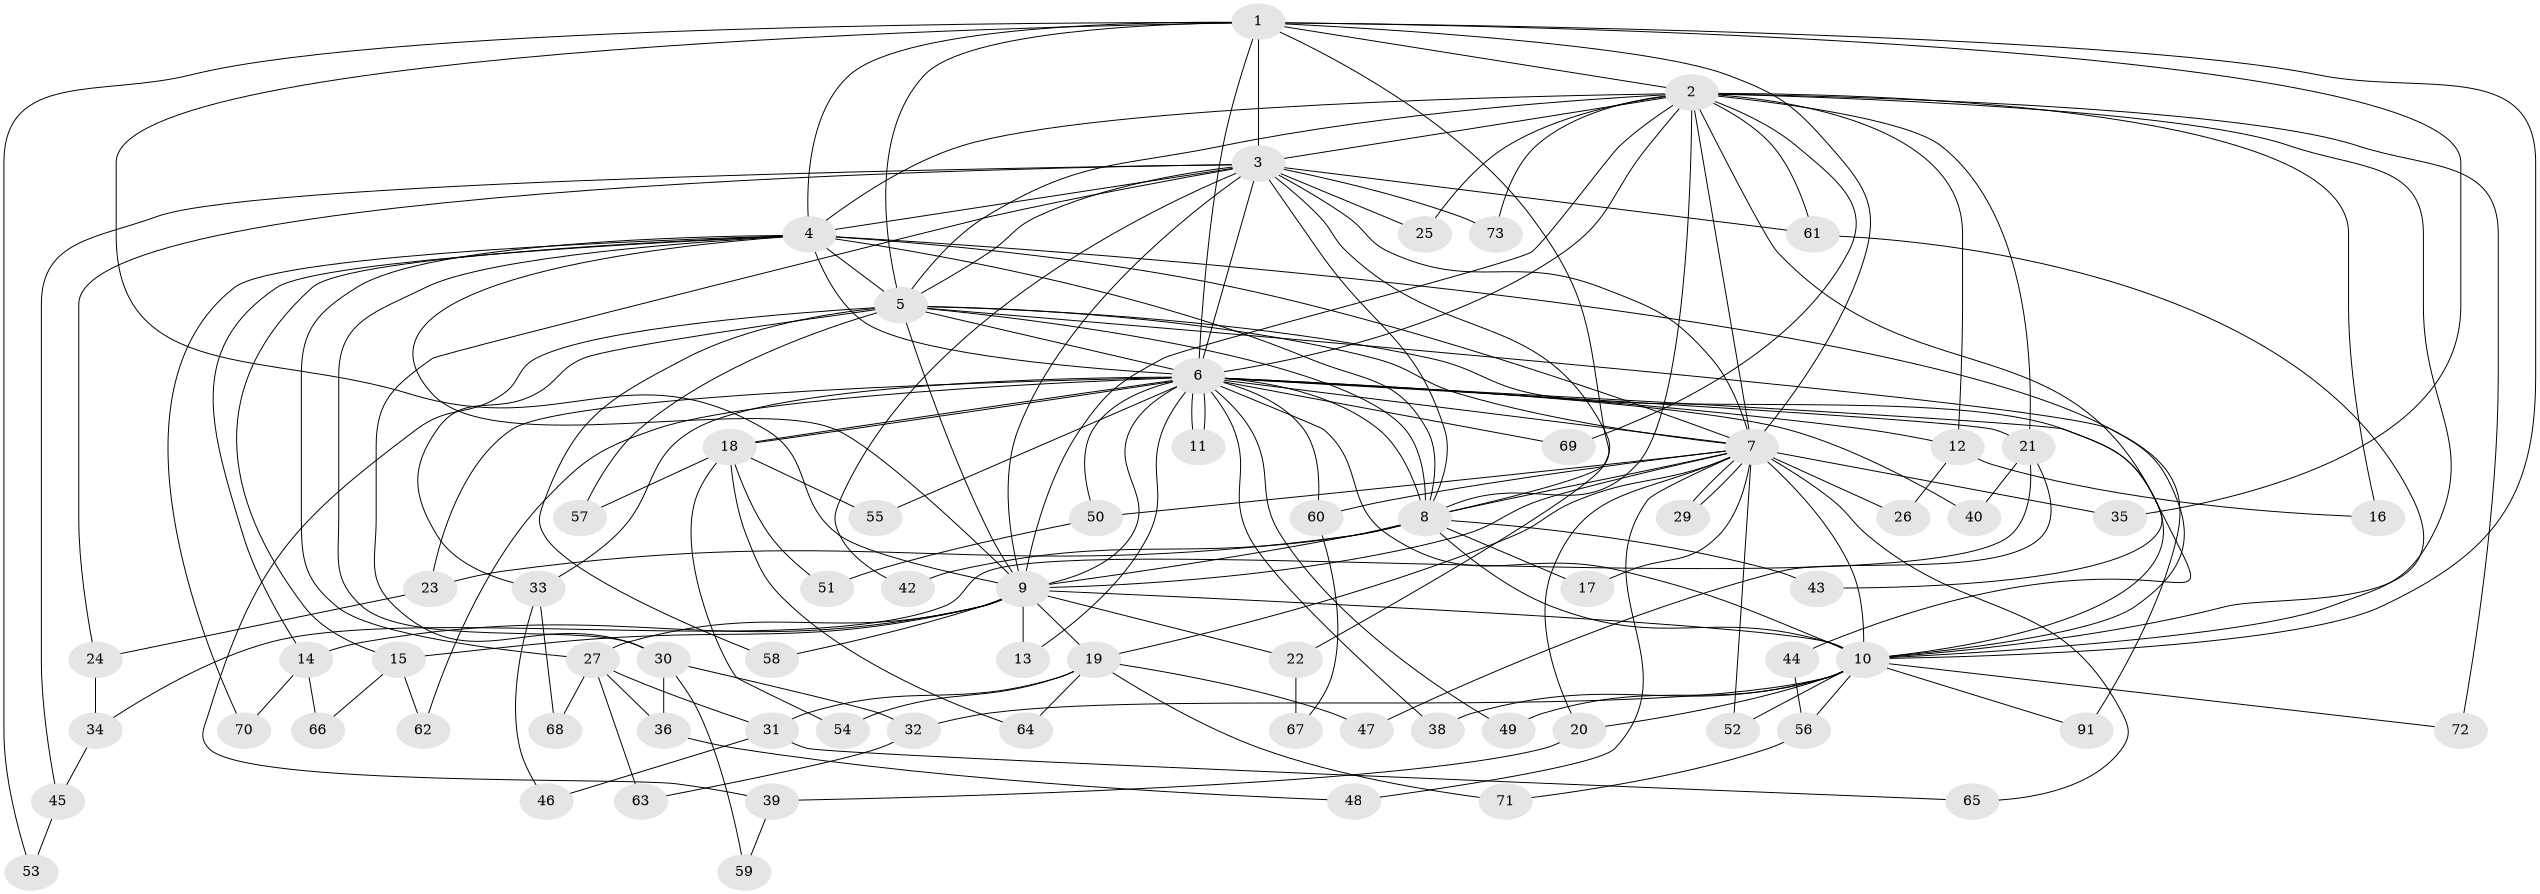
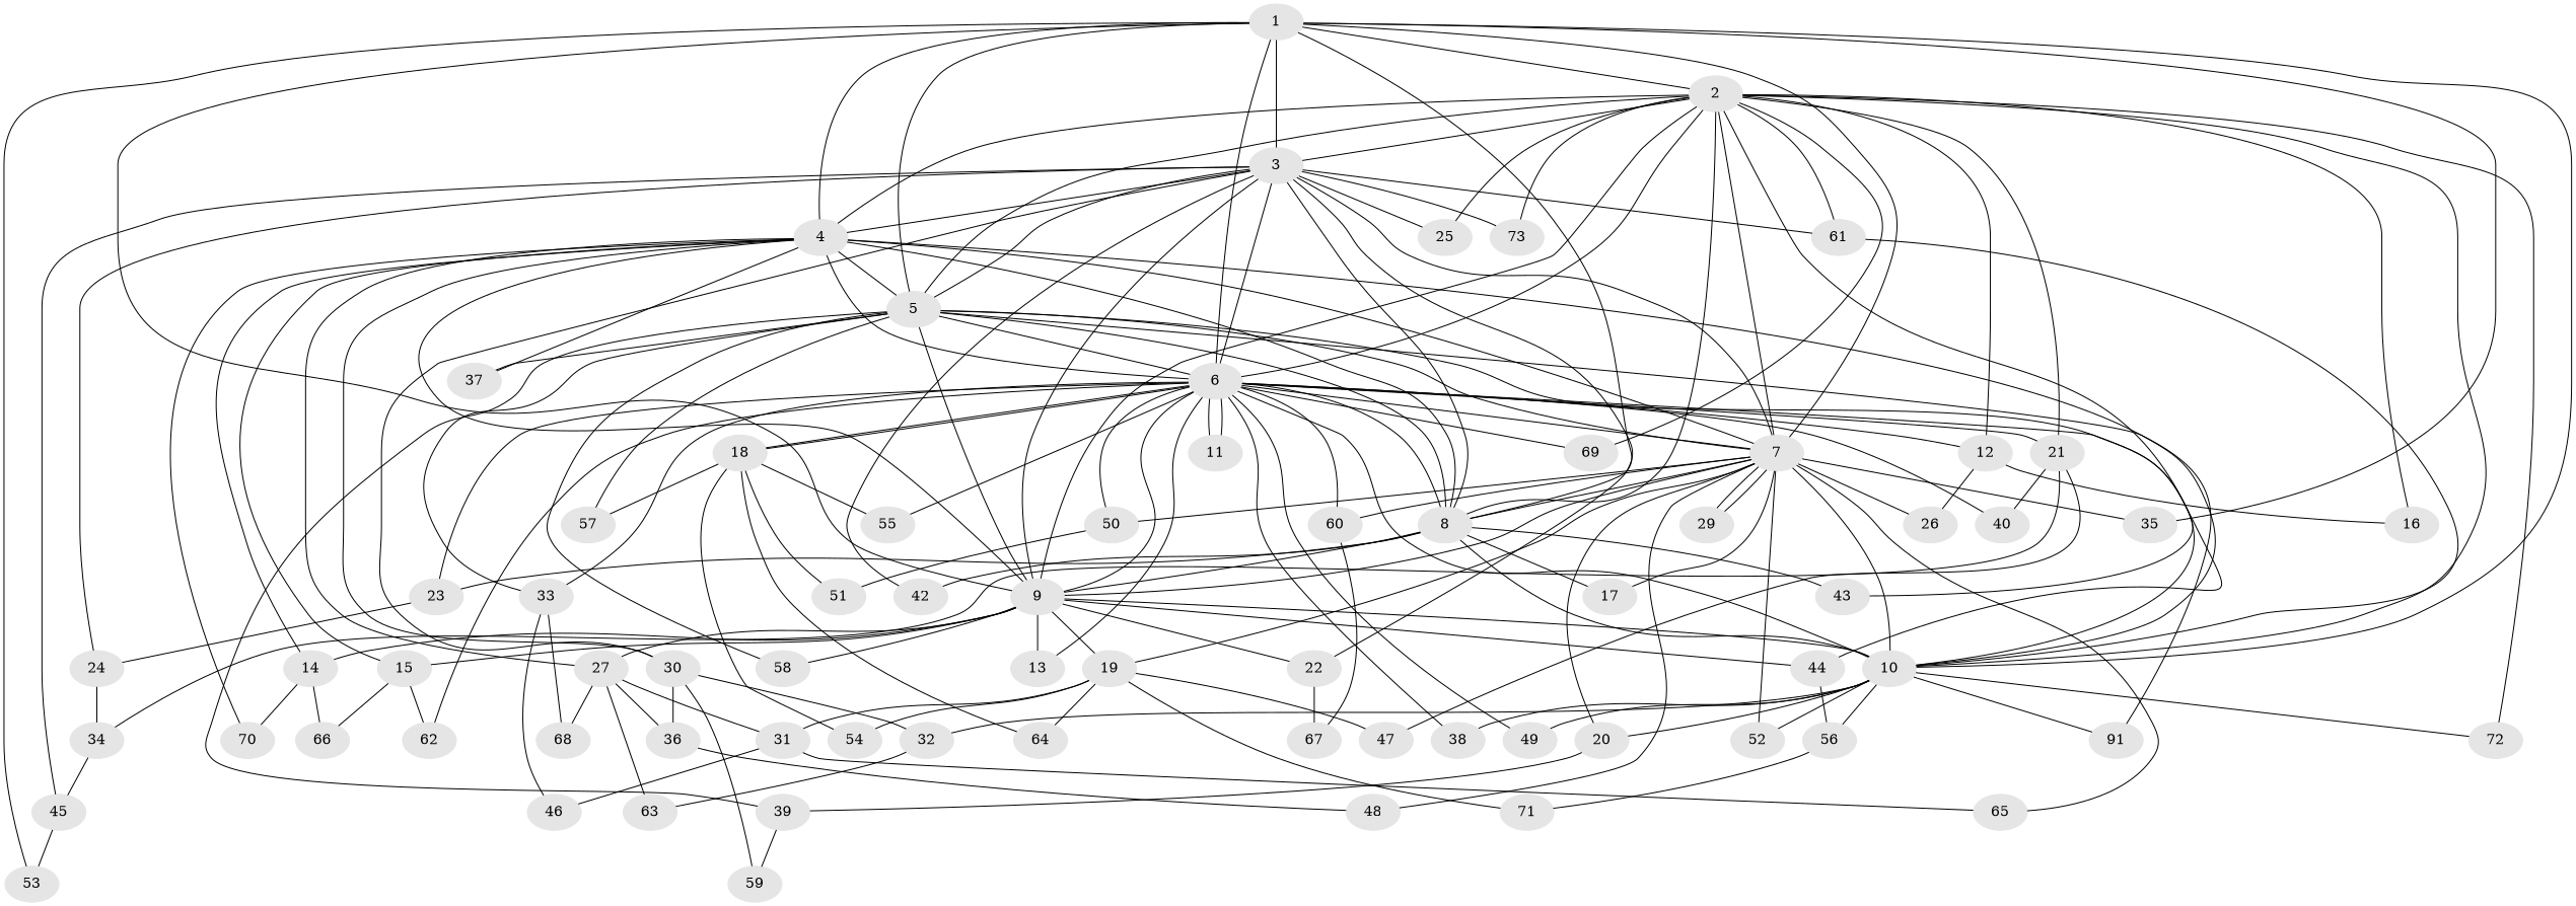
  graph {
    node [color=gray90 style=filled]
    1
    2
    3
    4
    5
    6
    7
    8
    9
    10
    35
    53
    12
    16
    21
    25
    43
    61
    69
    72
    73
    22
    24
    30
    42
    45
    14
    15
    27
+   37
    70
    33
    39
    n34 [label=91]
    57
    58
    11
    13
    18
    23
    38
    40
    44
    49
    50
    55
    60
    62
    17
    19
    20
    26
    29
    48
    52
    65
    32
    56
    47
    34
    67
    36
    59
    66
    31
    63
    68
    46
    51
    54
    64
    71
    1 -- 2
    1 -- 3
    1 -- 4
    1 -- 5
    1 -- 6
    1 -- 7
    1 -- 8
    1 -- 9
    1 -- 10
    1 -- 35
    1 -- 53
    2 -- 3
    2 -- 4
    2 -- 5
    2 -- 6
    2 -- 7
    2 -- 8
    2 -- 9
    2 -- 10
    2 -- 12
    2 -- 16
    2 -- 21
    2 -- 25
    2 -- 43
    2 -- 61
    2 -- 69
    2 -- 72
    2 -- 73
    3 -- 4
    3 -- 5
    3 -- 6
    3 -- 7
    3 -- 8
    3 -- 9
    3 -- 25
    3 -- 61
    3 -- 73
    3 -- 22
    3 -- 24
    3 -- 30
    3 -- 42
    3 -- 45
    4 -- 5
    4 -- 6
    4 -- 7
    4 -- 8
    4 -- 9
    4 -- 10
    4 -- 30
    4 -- 14
    4 -- 15
    4 -- 27
+   4 -- 37
    4 -- 70
    5 -- 6
    5 -- 7
    5 -- 8
    5 -- 9
    5 -- 10
+   5 -- 37
    5 -- 33
    5 -- 39
    5 -- n34
    5 -- 57
    5 -- 58
    6 -- 7
    6 -- 8
    6 -- 9
    6 -- 10
    6 -- 12
    6 -- 21
    6 -- 69
    6 -- 33
    6 -- 11
    6 -- 11
    6 -- 13
    6 -- 18
    6 -- 18
    6 -- 23
    6 -- 38
    6 -- 40
    6 -- 44
    6 -- 49
    6 -- 50
    6 -- 55
    6 -- 60
    6 -- 62
    7 -- 8
    7 -- 9
    7 -- 10
    7 -- 35
    7 -- 50
    7 -- 60
    7 -- 17
    7 -- 19
    7 -- 20
    7 -- 26
    7 -- 29
    7 -- 29
    7 -- 48
    7 -- 52
    7 -- 65
    8 -- 9
    8 -- 10
    8 -- 43
    8 -- 42
    8 -- 23
    8 -- 17
    9 -- 10
    9 -- 22
    9 -- 14
    9 -- 15
    9 -- 27
    9 -- 58
    9 -- 13
+   9 -- 44
    9 -- 19
    10 -- 72
    10 -- n34
    10 -- 38
    10 -- 49
    10 -- 20
    10 -- 52
    10 -- 32
    10 -- 56
    12 -- 16
    12 -- 26
    21 -- 40
    21 -- 47
    21 -- 34
    61 -- 10
    22 -- 67
    24 -- 34
    30 -- 32
    30 -- 36
    30 -- 59
    45 -- 53
    14 -- 70
    14 -- 66
    15 -- 62
    15 -- 66
    27 -- 36
    27 -- 31
    27 -- 63
    27 -- 68
    33 -- 68
    33 -- 46
    39 -- 59
    18 -- 57
    18 -- 55
    18 -- 51
    18 -- 54
    18 -- 64
    23 -- 24
    44 -- 56
    50 -- 51
    60 -- 67
    19 -- 47
    19 -- 31
    19 -- 54
    19 -- 64
    19 -- 71
    20 -- 39
    32 -- 63
    56 -- 71
    34 -- 45
    36 -- 48
    31 -- 65
    31 -- 46
  }
